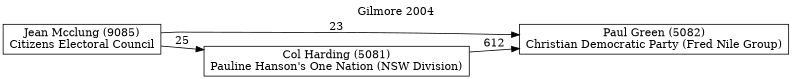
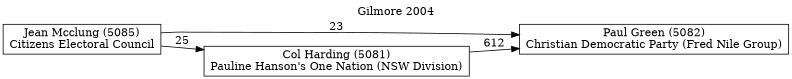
  digraph {
    label="Gilmore 2004"
    labelloc=t
    mclimit=10
    rankdir=LR
    node [shape=box]
    n1 [label="Paul Green (5082)\nChristian Democratic Party (Fred Nile Group)"]
    n2 [label="Col Harding (5081)\nPauline Hanson's One Nation (NSW Division)"]
-   n3 [label="Jean Mcclung (9085)\nCitizens Electoral Council"]
+   n3 [label="Jean Mcclung (5085)\nCitizens Electoral Council"]
    n2 -> n1 [label=612]
    n3 -> n1 [label=23]
    n3 -> n2 [label=25]
  }
